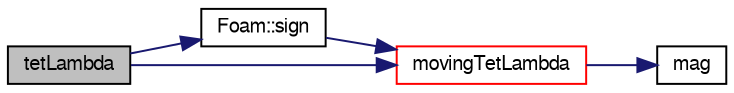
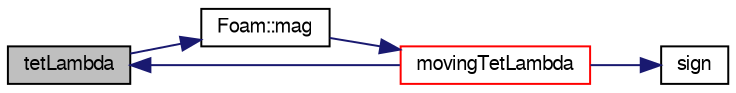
  digraph {
    rankdir=LR
    node [color=black fontname=FreeSans fontsize=10 shape=record]
    edge [color=midnightblue fontname=FreeSans fontsize=10 labelfontname=FreeSans labelfontsize=10 style=solid]
    n1 [fillcolor=grey75 fontcolor=black height=0.2 label=tetLambda style=filled width=0.4]
-   n2 [height=0.2 label="Foam::sign" width=0.4]
+   n2 [height=0.2 label="Foam::mag" width=0.4]
    n3 [color=red height=0.2 label=movingTetLambda width=0.4]
-   n4 [height=0.2 label=mag width=0.4]
+   n4 [height=0.2 label=sign width=0.4]
    n1 -> n2
-   n1 -> n3
+   n3 -> n1
    n2 -> n3
    n3 -> n4
  }
